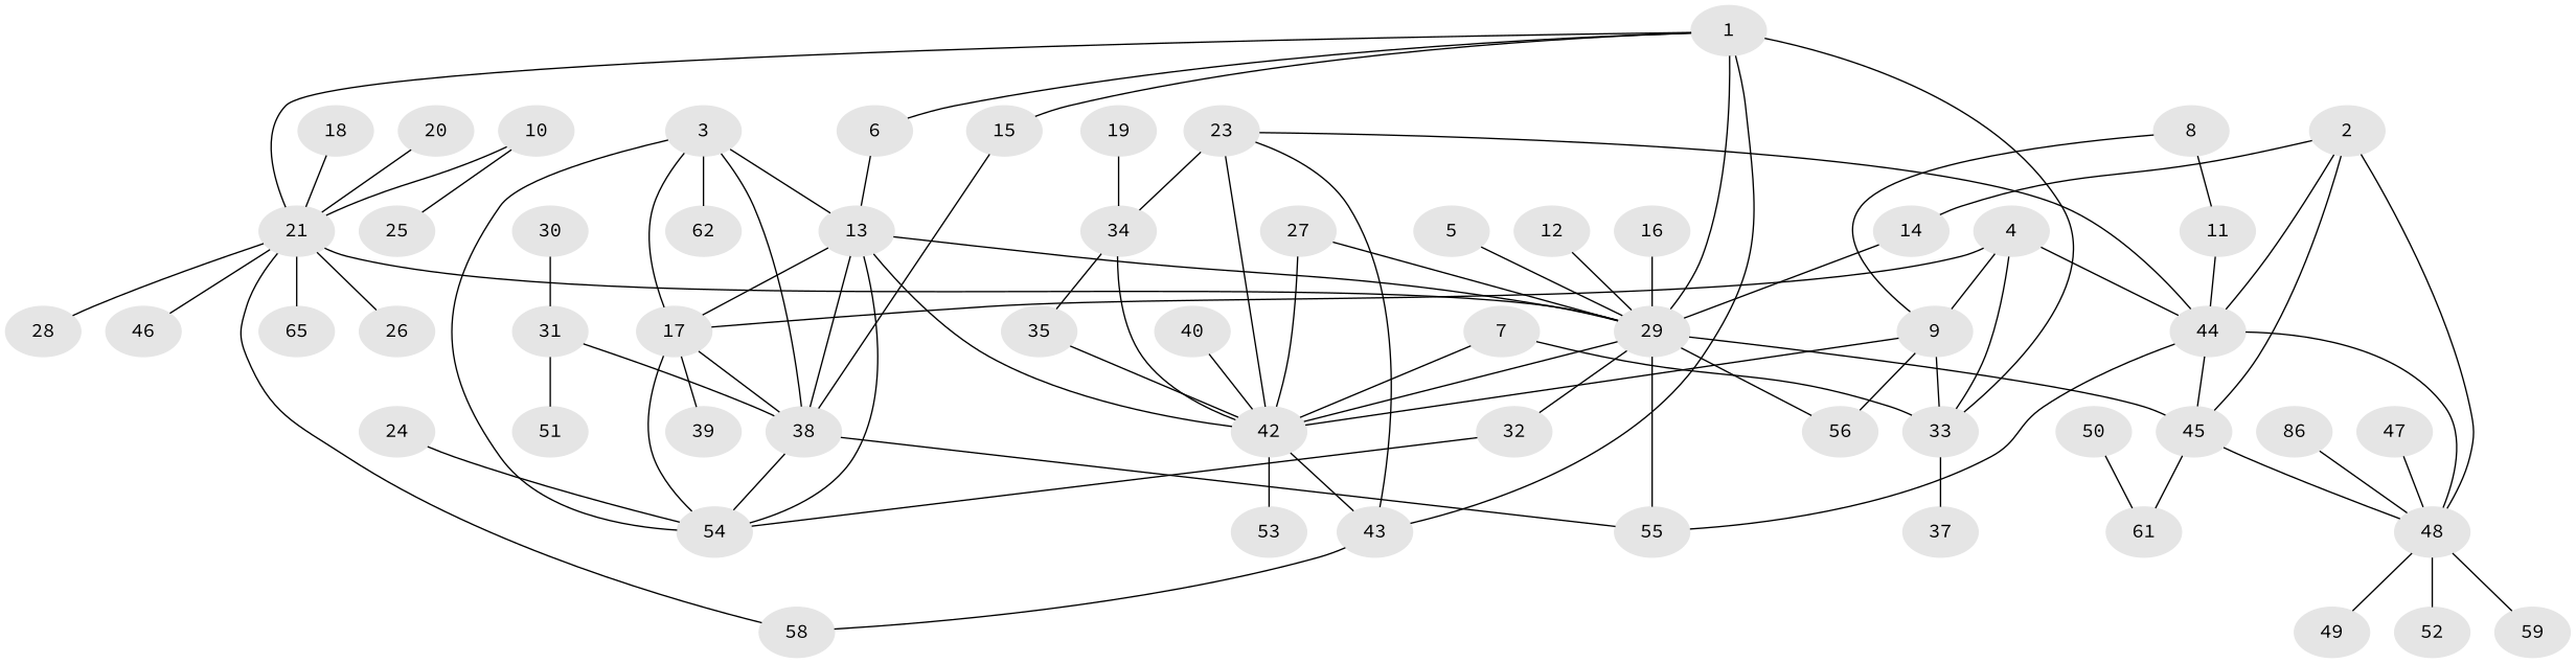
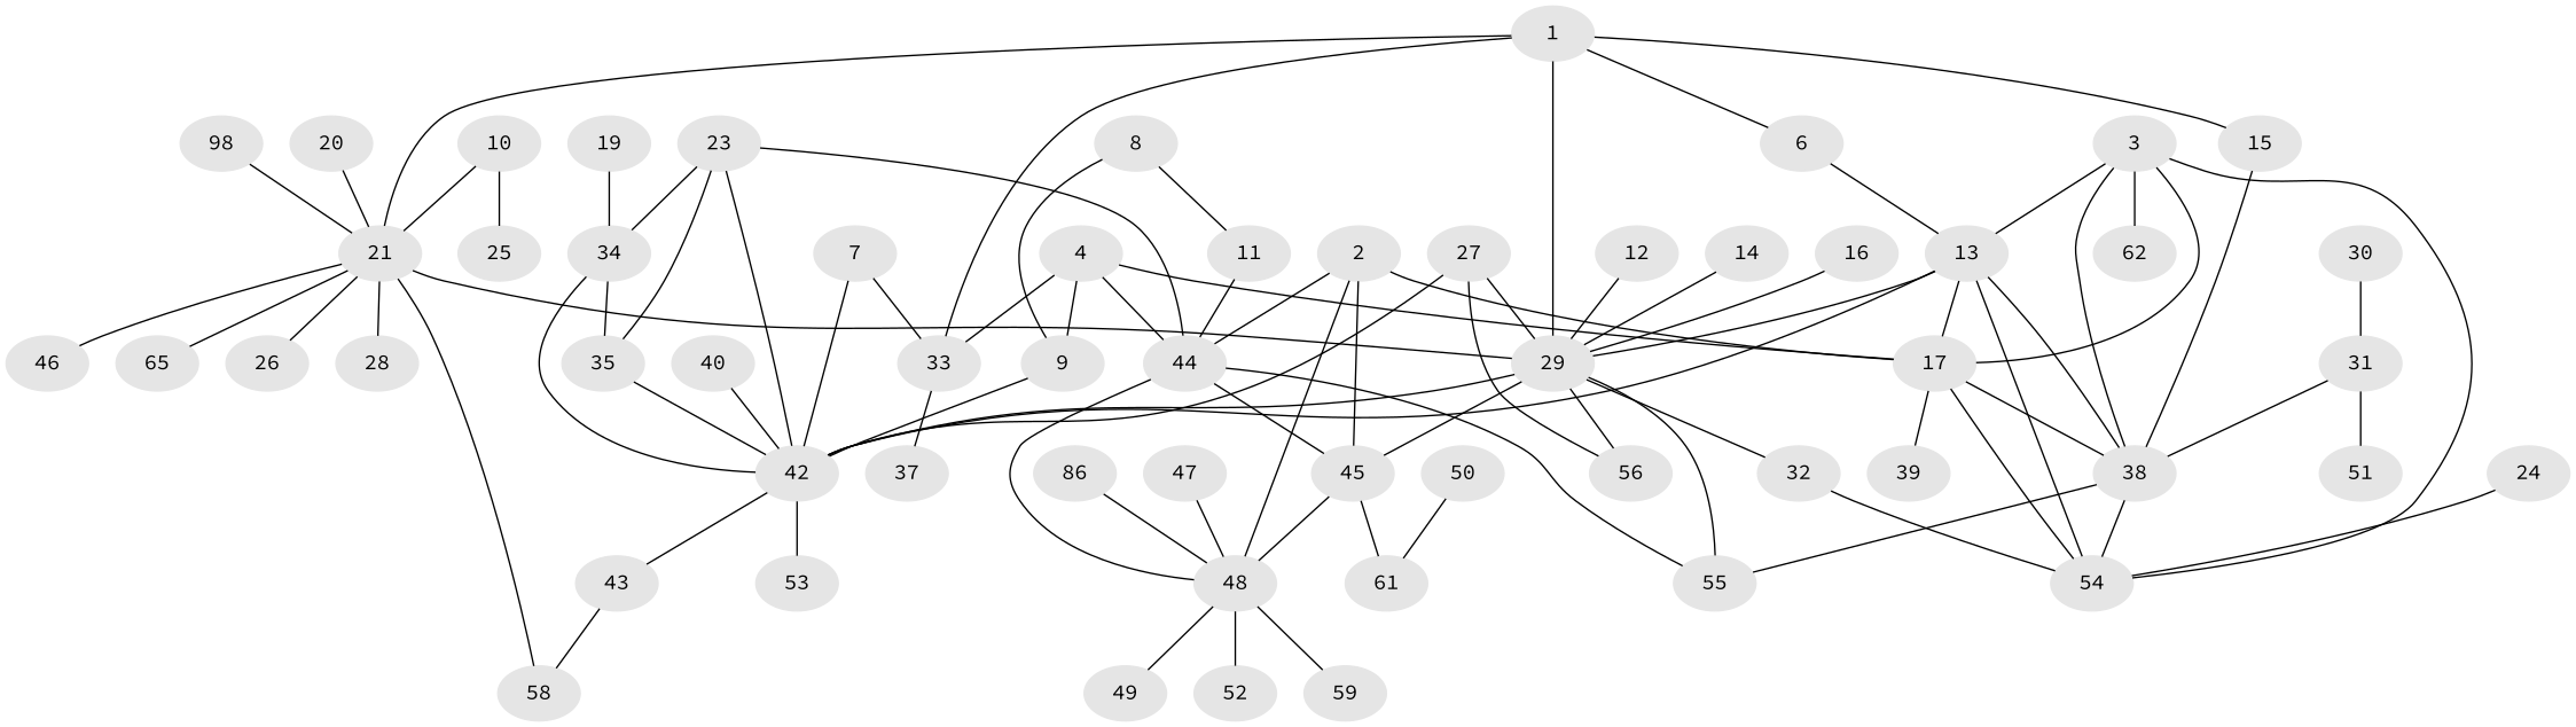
  graph {
    fontname="Source Code Pro"
    node [color=gray90 fontname="Source Code Pro" style=filled]
    edge [fontname="Source Code Pro" weight=1.0]
    1
    6
    15
    21
    29
    33
    43
    13
    38
    26
    28
    46
    58
    n14 [label=65]
    45
    42
    56
    32
    55
    37
    2
    17
    44
    48
    54
    39
    61
    49
    52
    59
    3
    62
    4
    9
-   5
    7
    53
    8
    11
    10
    25
    12
    14
    16
-   18
+   18 [label=98]
    19
    34
    35
    20
    23
    24
    27
    30
    31
    51
    n56 [label=86]
    40
    47
    50
    1 -- 6
    1 -- 15
    1 -- 21 [weight=2.0]
    1 -- 29 [weight=4.0]
    1 -- 33
-   1 -- 43
    6 -- 13
    15 -- 38
    21 -- 29 [weight=2.0]
    21 -- 26
    21 -- 28
    21 -- 46
    21 -- 58
    21 -- n14
    29 -- 45 [weight=2.0]
    29 -- 42
    29 -- 56
    29 -- 32
    29 -- 55
    33 -- 37
    43 -- 58
    13 -- 29
    13 -- 38
    13 -- 42
    13 -- 17
    13 -- 54
    38 -- 55
    38 -- 54
    45 -- 48
    45 -- 61
    42 -- 43
    42 -- 53
    32 -- 54
    2 -- 45 [weight=2.0]
-   2 -- 14
+   2 -- 17
    2 -- 44 [weight=2.0]
    2 -- 48 [weight=2.0]
    17 -- 38
    17 -- 54
    17 -- 39
    44 -- 45
    44 -- 55
    44 -- 48
    48 -- 49
    48 -- 52
    48 -- 59
    3 -- 13
    3 -- 38
    3 -- 17
    3 -- 54
    3 -- 62
    4 -- 33
    4 -- 17
    4 -- 44
    4 -- 9 [weight=2.0]
-   9 -- 33 [weight=2.0]
    9 -- 42
-   9 -- 56
-   5 -- 29
+   27 -- 56
    7 -- 33
    7 -- 42
    8 -- 9
    8 -- 11
    11 -- 44
    10 -- 21
    10 -- 25
    12 -- 29
    14 -- 29
    16 -- 29
    18 -- 21
    19 -- 34
    34 -- 42
    34 -- 35
    35 -- 42
    20 -- 21
    23 -- 42 [weight=2.0]
    23 -- 44
    23 -- 34 [weight=2.0]
-   23 -- 43 [weight=2.0]
+   23 -- 35 [weight=2.0]
    24 -- 54
    27 -- 29
    27 -- 42
    30 -- 31
    31 -- 38
    31 -- 51
    n56 -- 48
    40 -- 42
    47 -- 48
    50 -- 61
  }
